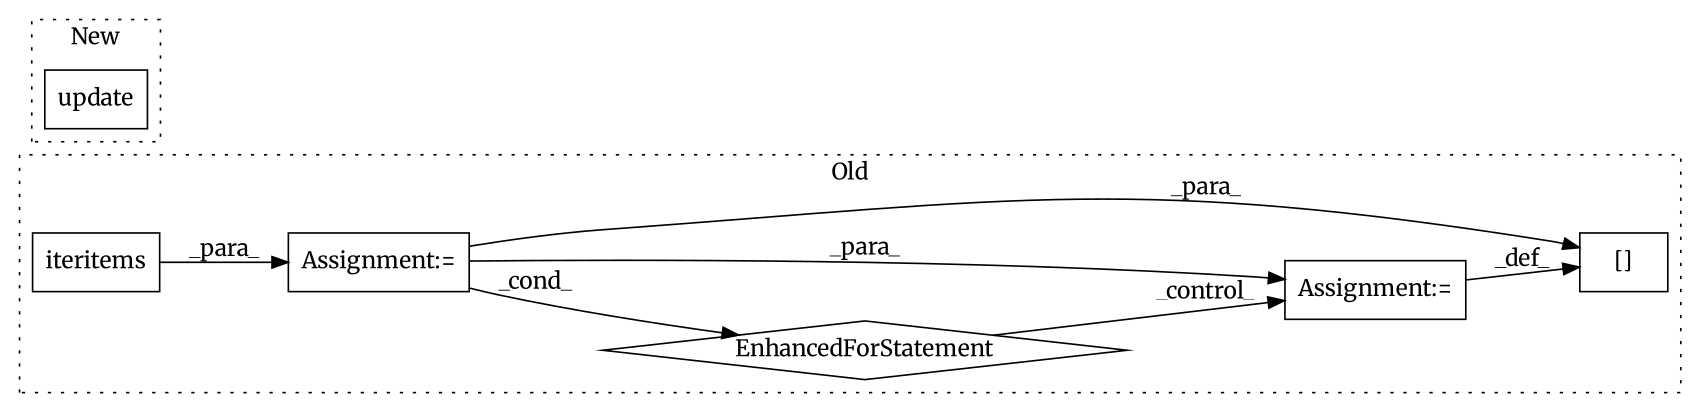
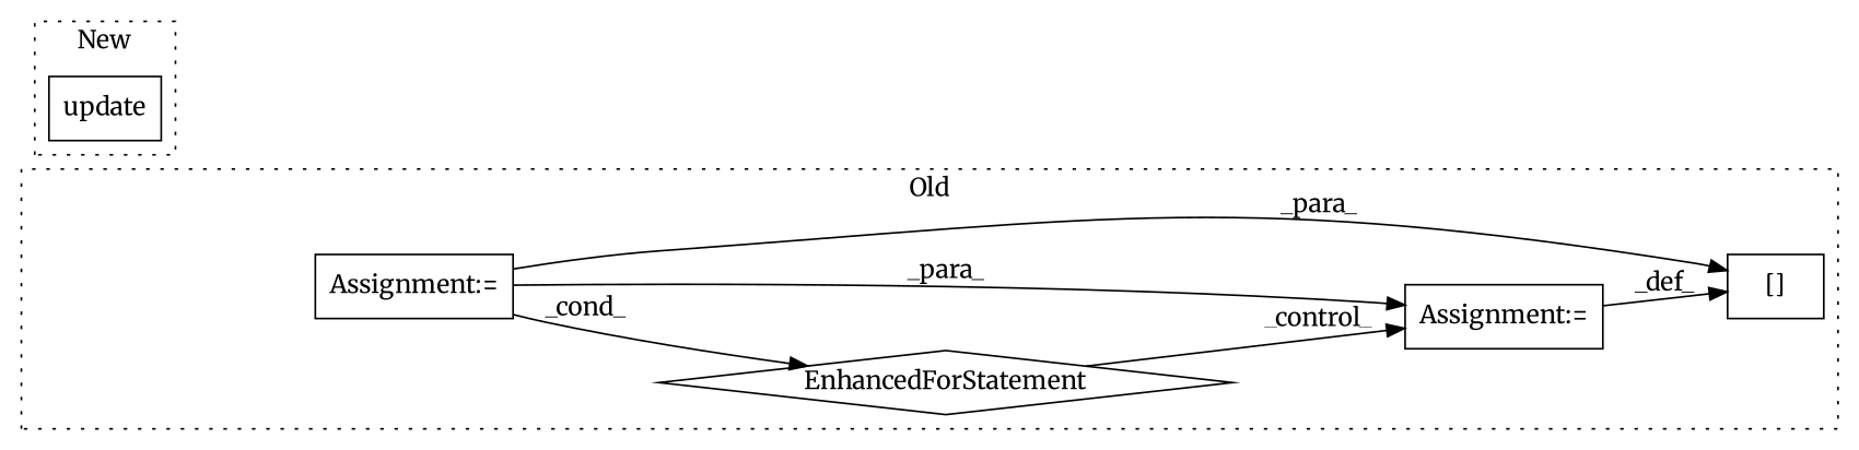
  digraph {
    rankdir=LR
    fontname=Merriweather
    node [a=32 l="66,2" s="19628,19735" shape=box fontname=Merriweather]
    edge [fontname=Merriweather]
-   n1 [l=11 label=iteritems s=19724]
    n2 [a=7 label="Assignment:="]
    n3 [a=70 label=EnhancedForStatement shape=diamond]
    n4 [a=2 l="14,1" label="[]" s="19906,19924"]
    n5 [a=7 l=1 label="Assignment:=" s=19925]
    n6 [l="7,1" label=update s="22473,22498"]
    subgraph cluster_1 {
      label=Old
      style=dotted
-     n1
      n2
      n3
      n4
      n5
    }
    subgraph cluster_2 {
      label=New
      style=dotted
      n6
    }
-   n1 -> n2 [label=_para_]
    n2 -> n3 [label=_cond_]
    n2 -> n4 [label=_para_]
    n2 -> n5 [label=_para_]
    n3 -> n5 [label=_control_]
    n5 -> n4 [label=_def_]
  }
